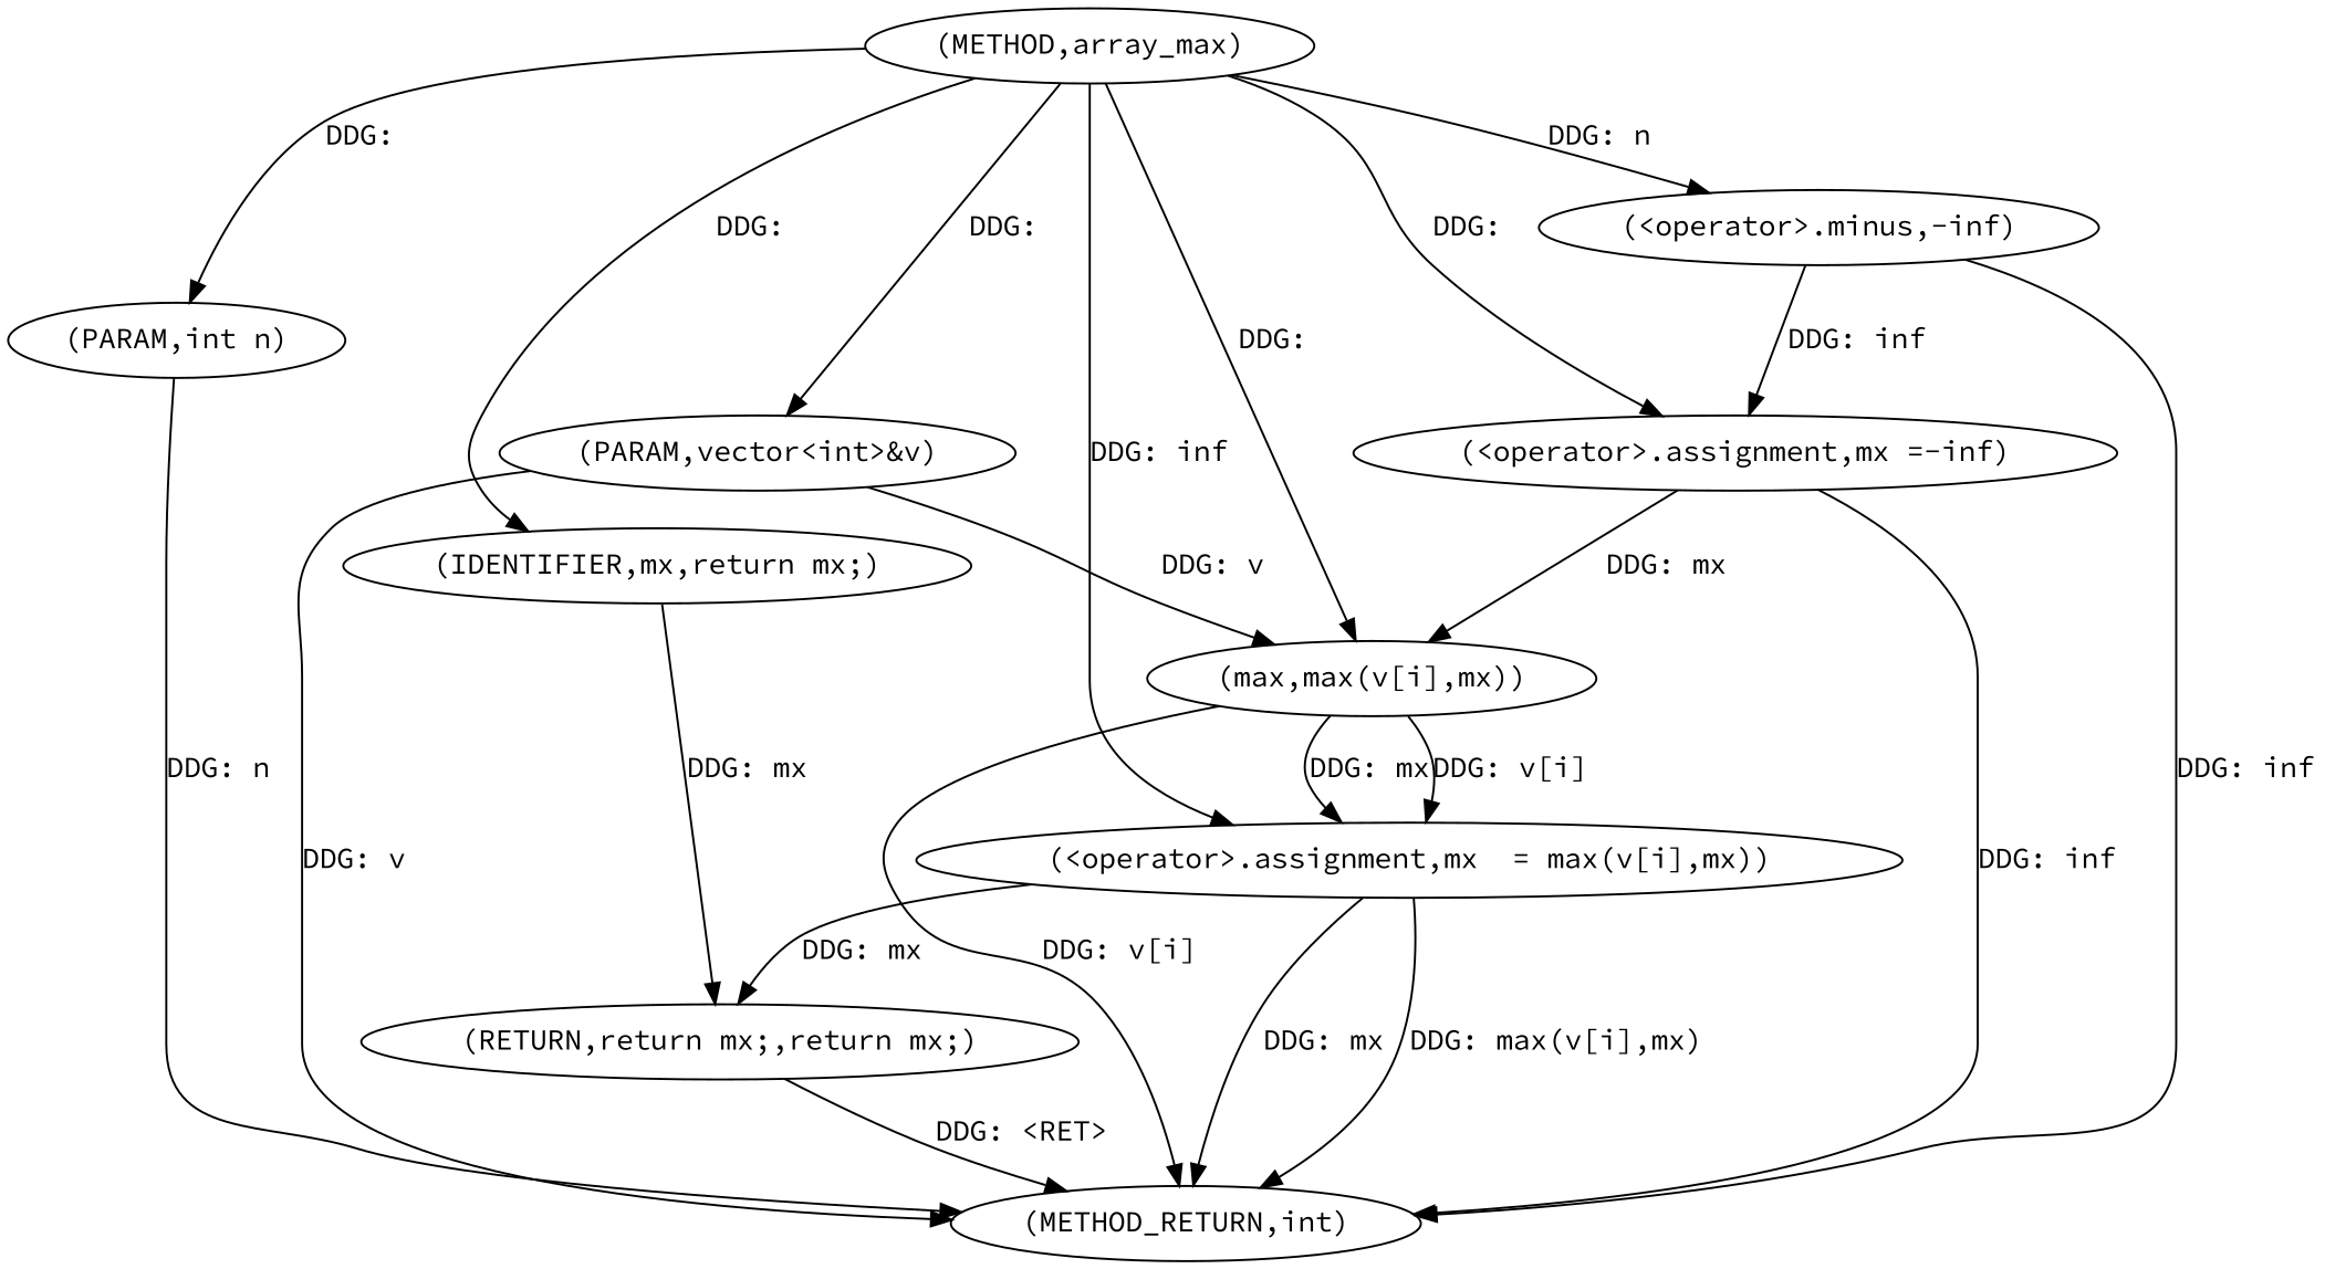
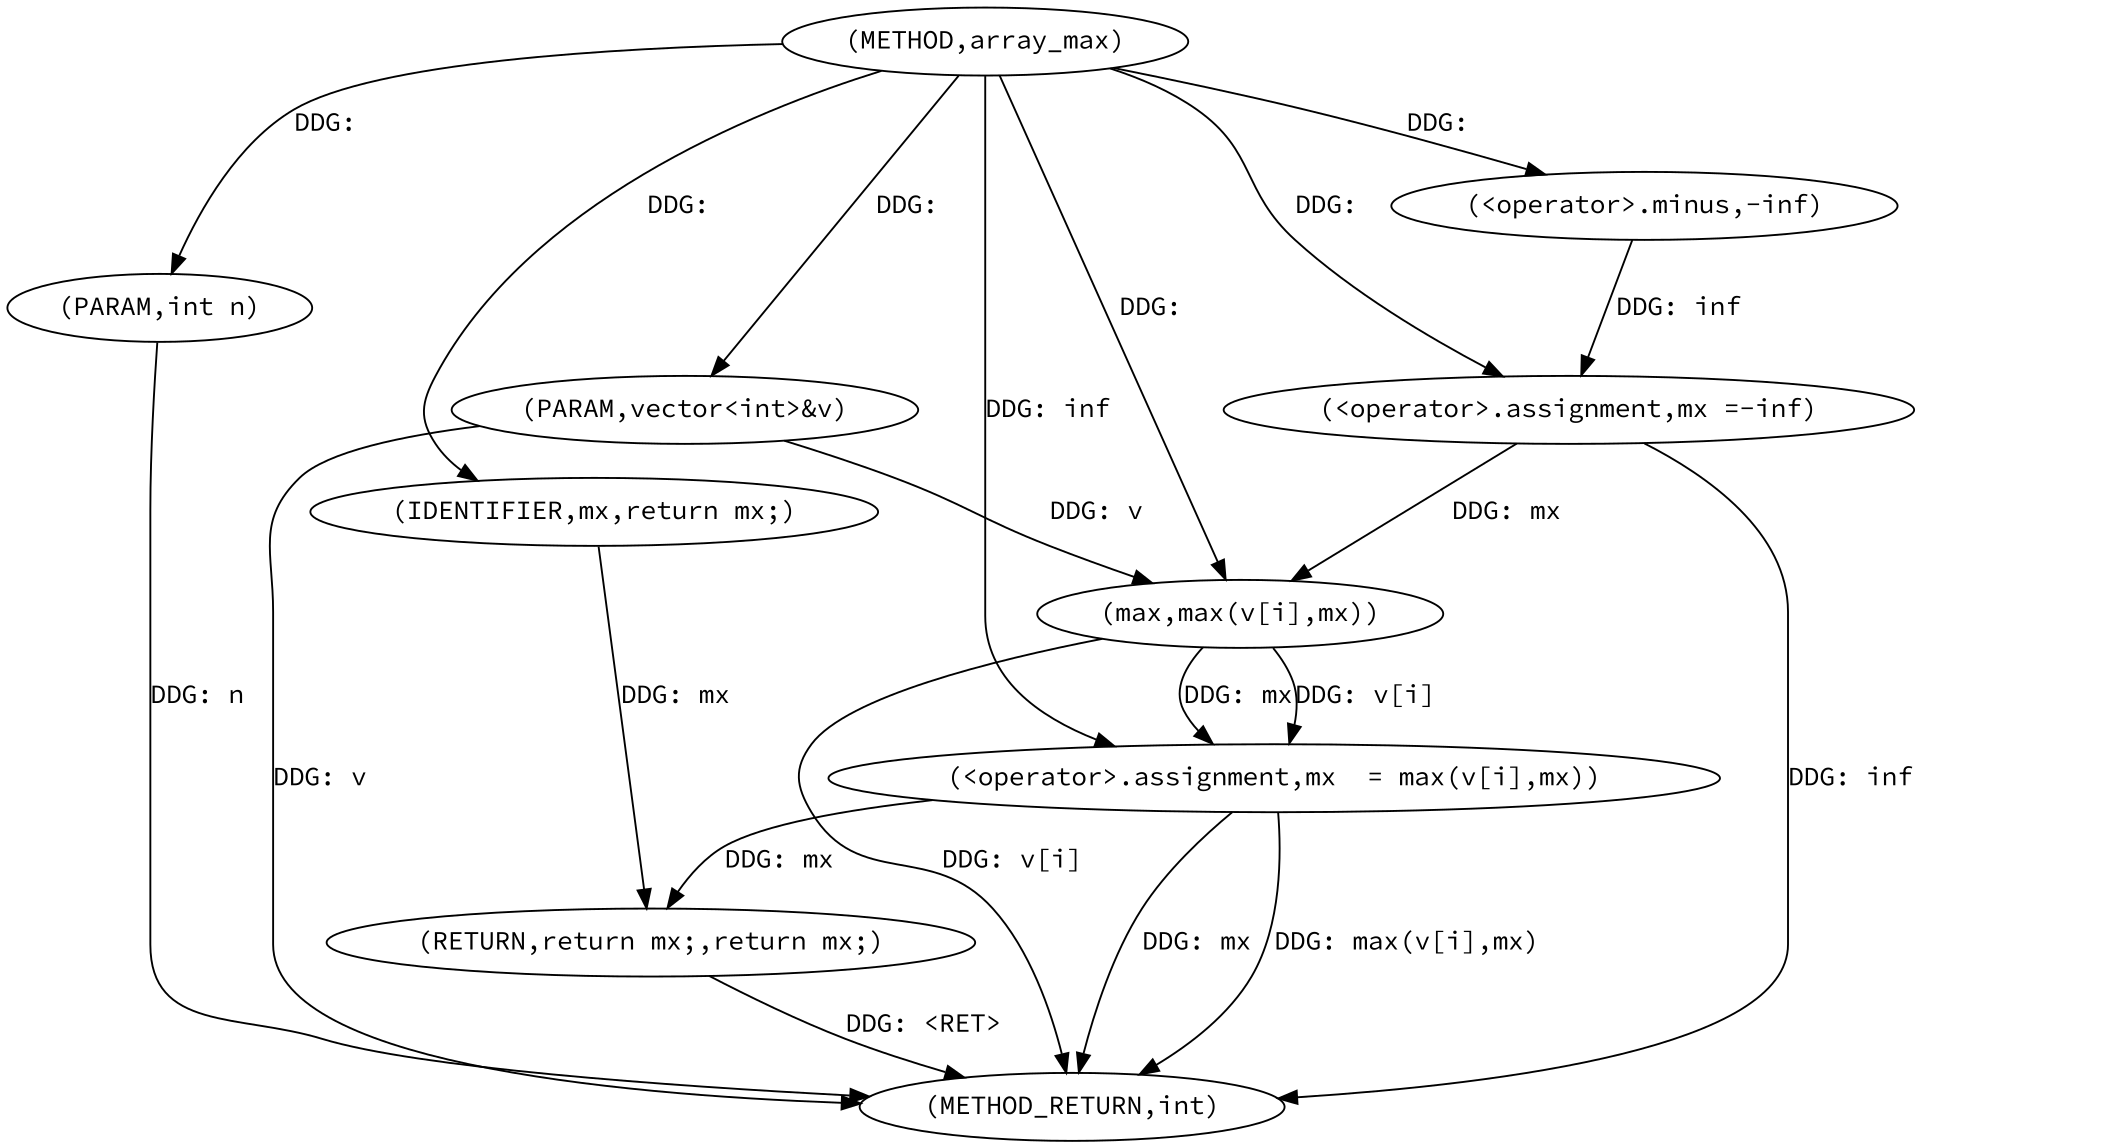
  digraph {
    fontname="Source Code Pro"
    node [fontname="Source Code Pro"]
    edge [fontname="Source Code Pro"]
    n1 [label="(METHOD,array_max)"]
    n2 [label="(PARAM,vector<int>&v)"]
    n3 [label="(PARAM,int n)"]
    n4 [label="(<operator>.assignment,mx =-inf)"]
    n5 [label="(<operator>.assignment,mx  = max(v[i],mx))"]
    n6 [label="(IDENTIFIER,mx,return mx;)"]
    n7 [label="(<operator>.minus,-inf)"]
    n8 [label="(max,max(v[i],mx))"]
    n9 [label="(METHOD_RETURN,int)"]
    n10 [label="(RETURN,return mx;,return mx;)"]
    n1 -> n2 [label="DDG: "]
    n1 -> n3 [label="DDG: "]
    n1 -> n4 [label="DDG: "]
    n1 -> n5 [label="DDG: inf"]
    n1 -> n6 [label="DDG: "]
-   n1 -> n7 [label="DDG: n"]
+   n1 -> n7 [label="DDG: "]
    n1 -> n8 [label="DDG: "]
    n2 -> n8 [label="DDG: v"]
    n2 -> n9 [label="DDG: v"]
    n3 -> n9 [label="DDG: n"]
    n4 -> n8 [label="DDG: mx"]
    n4 -> n9 [label="DDG: inf"]
    n5 -> n9 [label="DDG: mx"]
    n5 -> n9 [label="DDG: max(v[i],mx)"]
    n5 -> n10 [label="DDG: mx"]
    n6 -> n10 [label="DDG: mx"]
    n7 -> n4 [label="DDG: inf"]
-   n7 -> n9 [label="DDG: inf"]
    n8 -> n5 [label="DDG: mx"]
    n8 -> n5 [label="DDG: v[i]"]
    n8 -> n9 [label="DDG: v[i]"]
    n10 -> n9 [label="DDG: <RET>"]
  }
